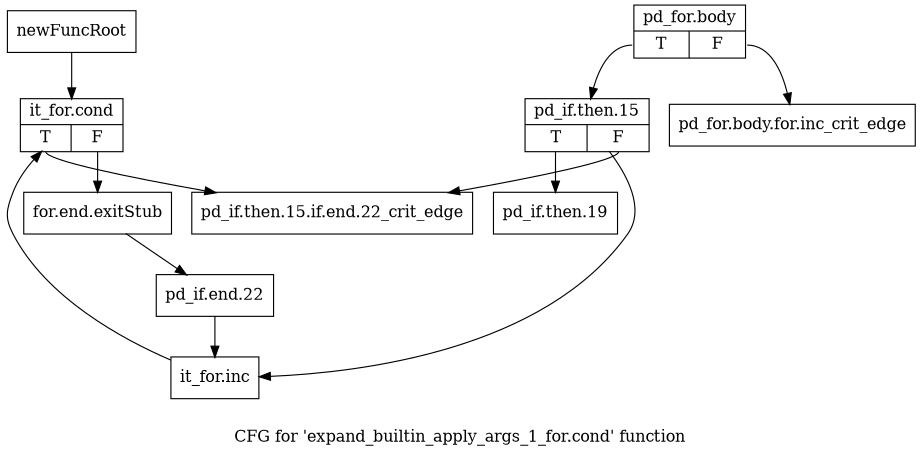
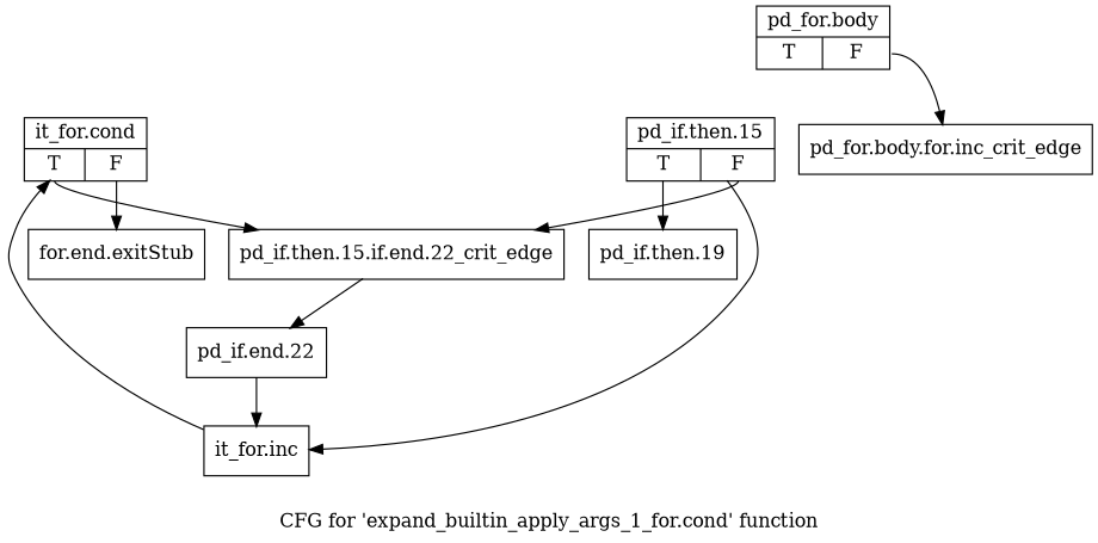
  digraph {
    label="CFG for 'expand_builtin_apply_args_1_for.cond' function"
    node [shape=record]
-   n1 [label="{newFuncRoot}"]
    n2 [label="{it_for.cond|{<s0>T|<s1>F}}"]
    n3 [label="{for.end.exitStub}"]
    n4 [label="{pd_if.then.15.if.end.22_crit_edge}"]
    n5 [label="{pd_for.body|{<s0>T|<s1>F}}"]
    n6 [label="{pd_if.then.15|{<s0>T|<s1>F}}"]
    n7 [label="{pd_for.body.for.inc_crit_edge}"]
    n8 [label="{pd_if.then.19}"]
    n9 [label="{it_for.inc}"]
    n10 [label="{pd_if.end.22}"]
-   n1 -> n2
    n2 -> n3 [tailport=s1]
    n2 -> n4 [tailport=s0]
-   n3 -> n10
-   n5 -> n6 [tailport=s0]
+   n4 -> n10
    n5 -> n7 [tailport=s1]
    n6 -> n4 [tailport=s1]
    n6 -> n8 [tailport=s0]
    n6 -> n9
    n9 -> n2
    n10 -> n9
  }
